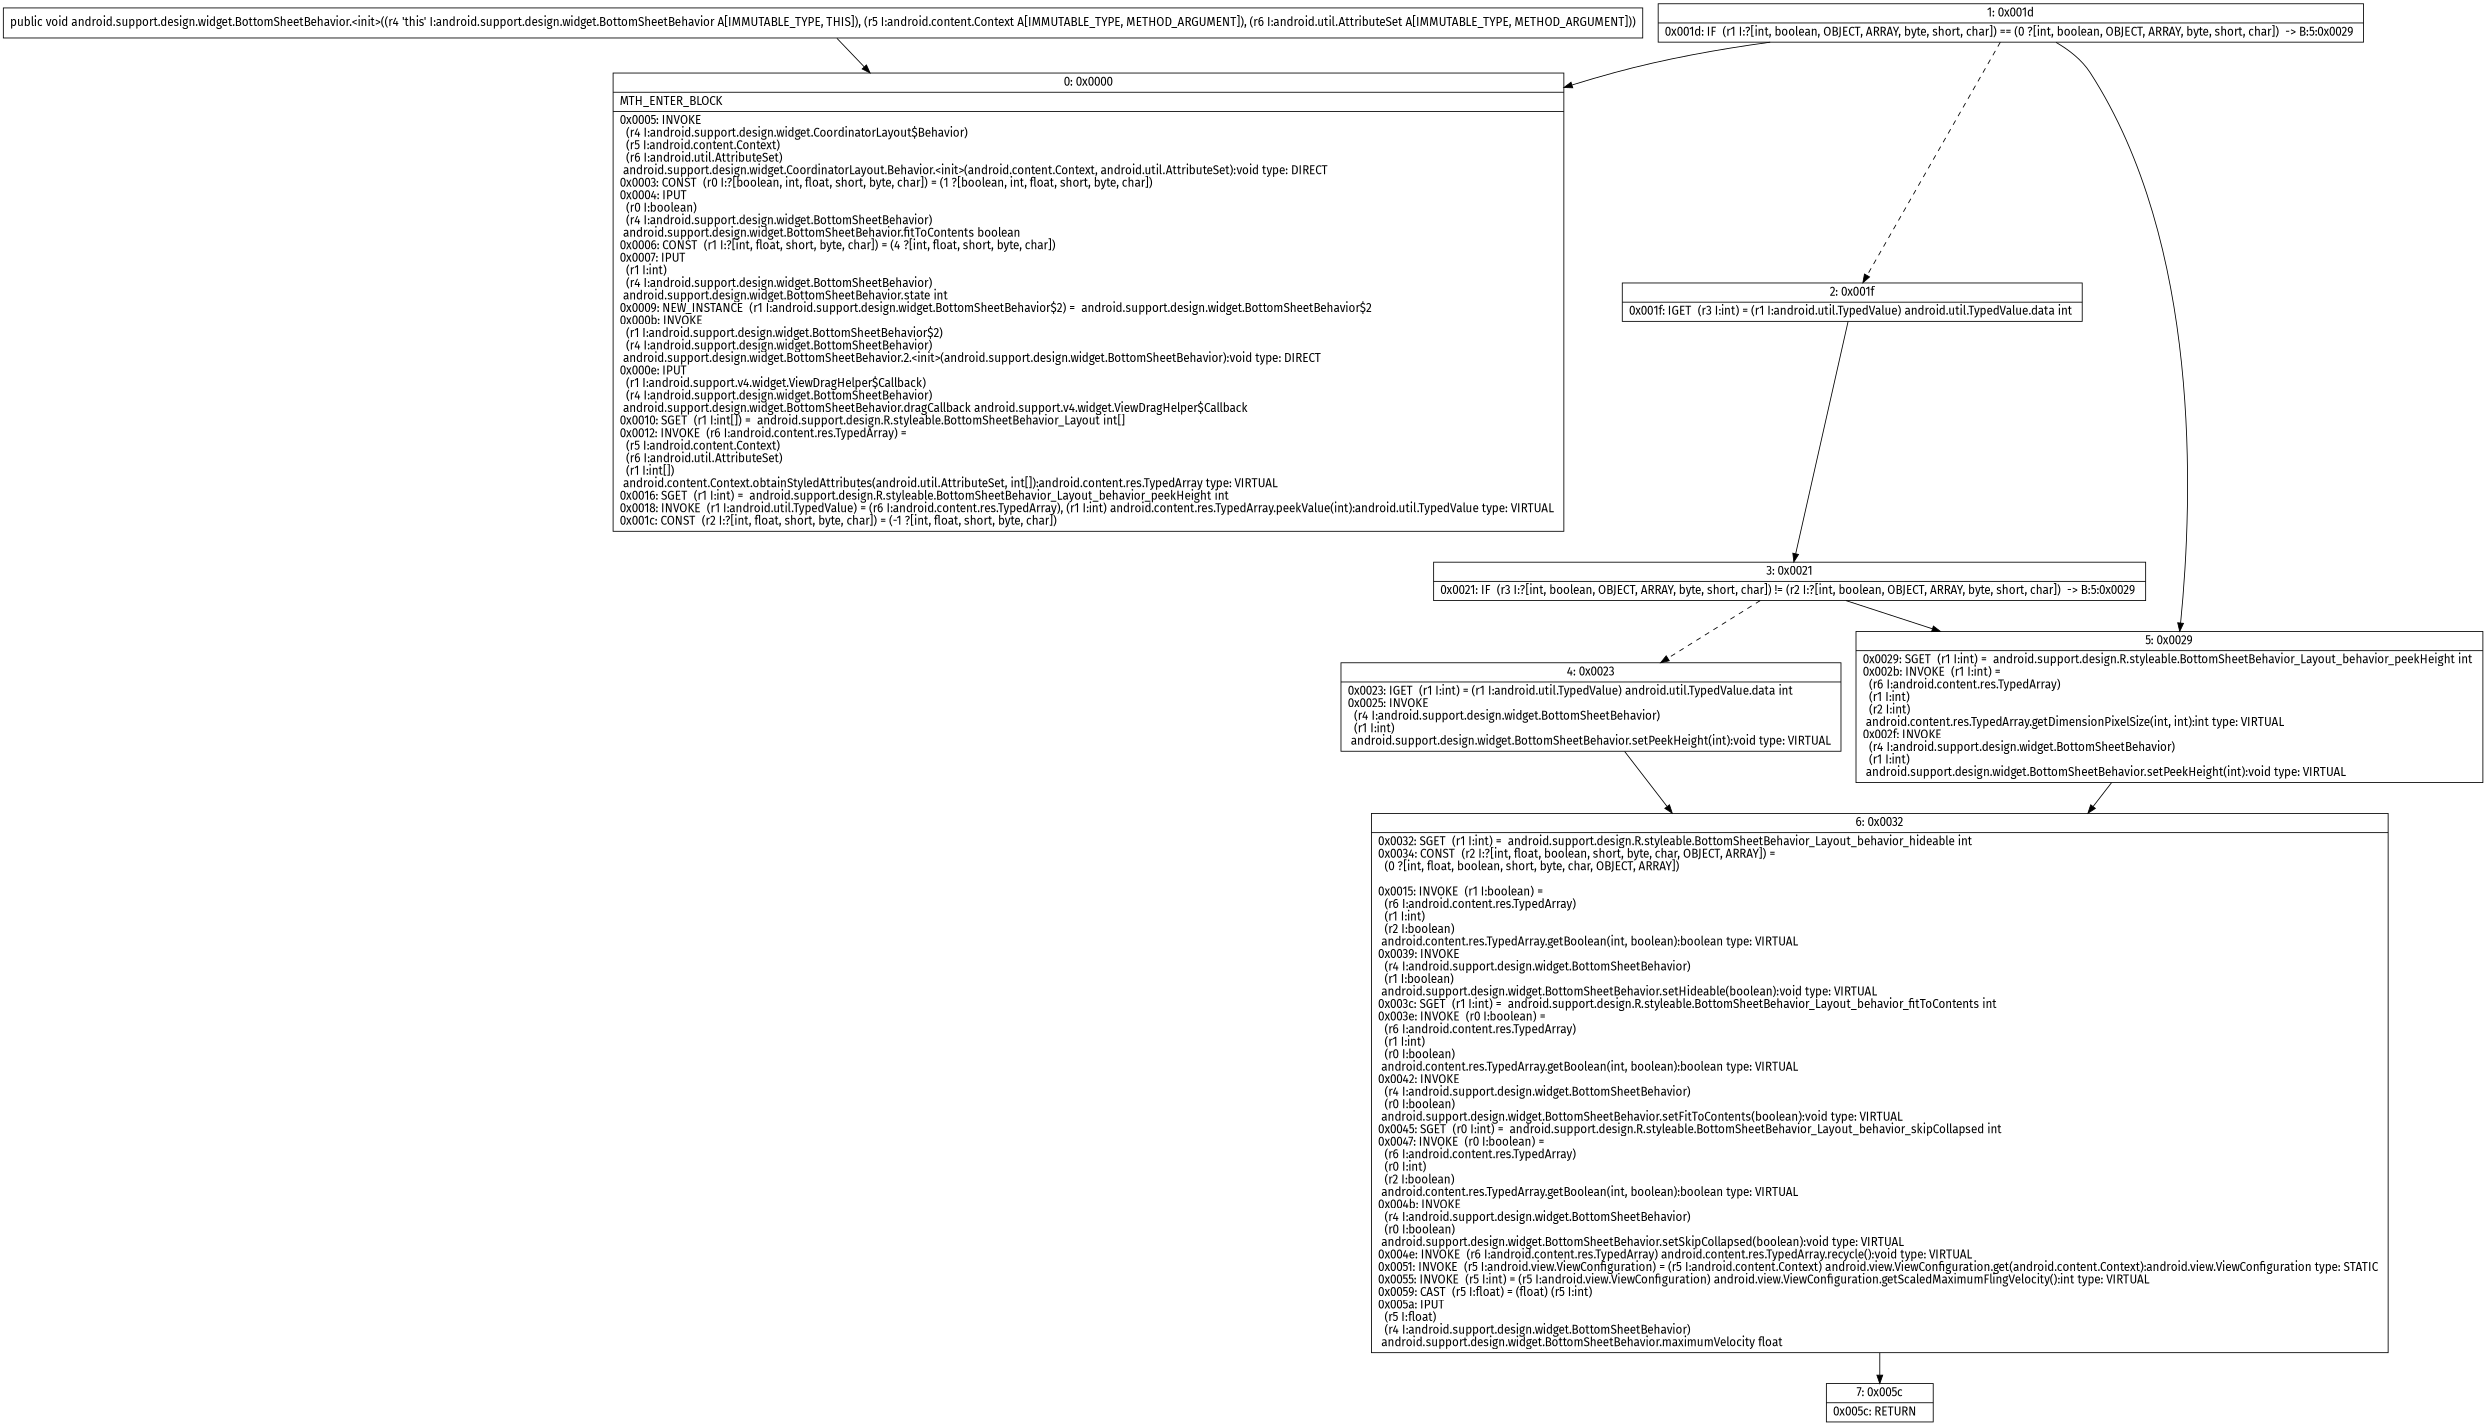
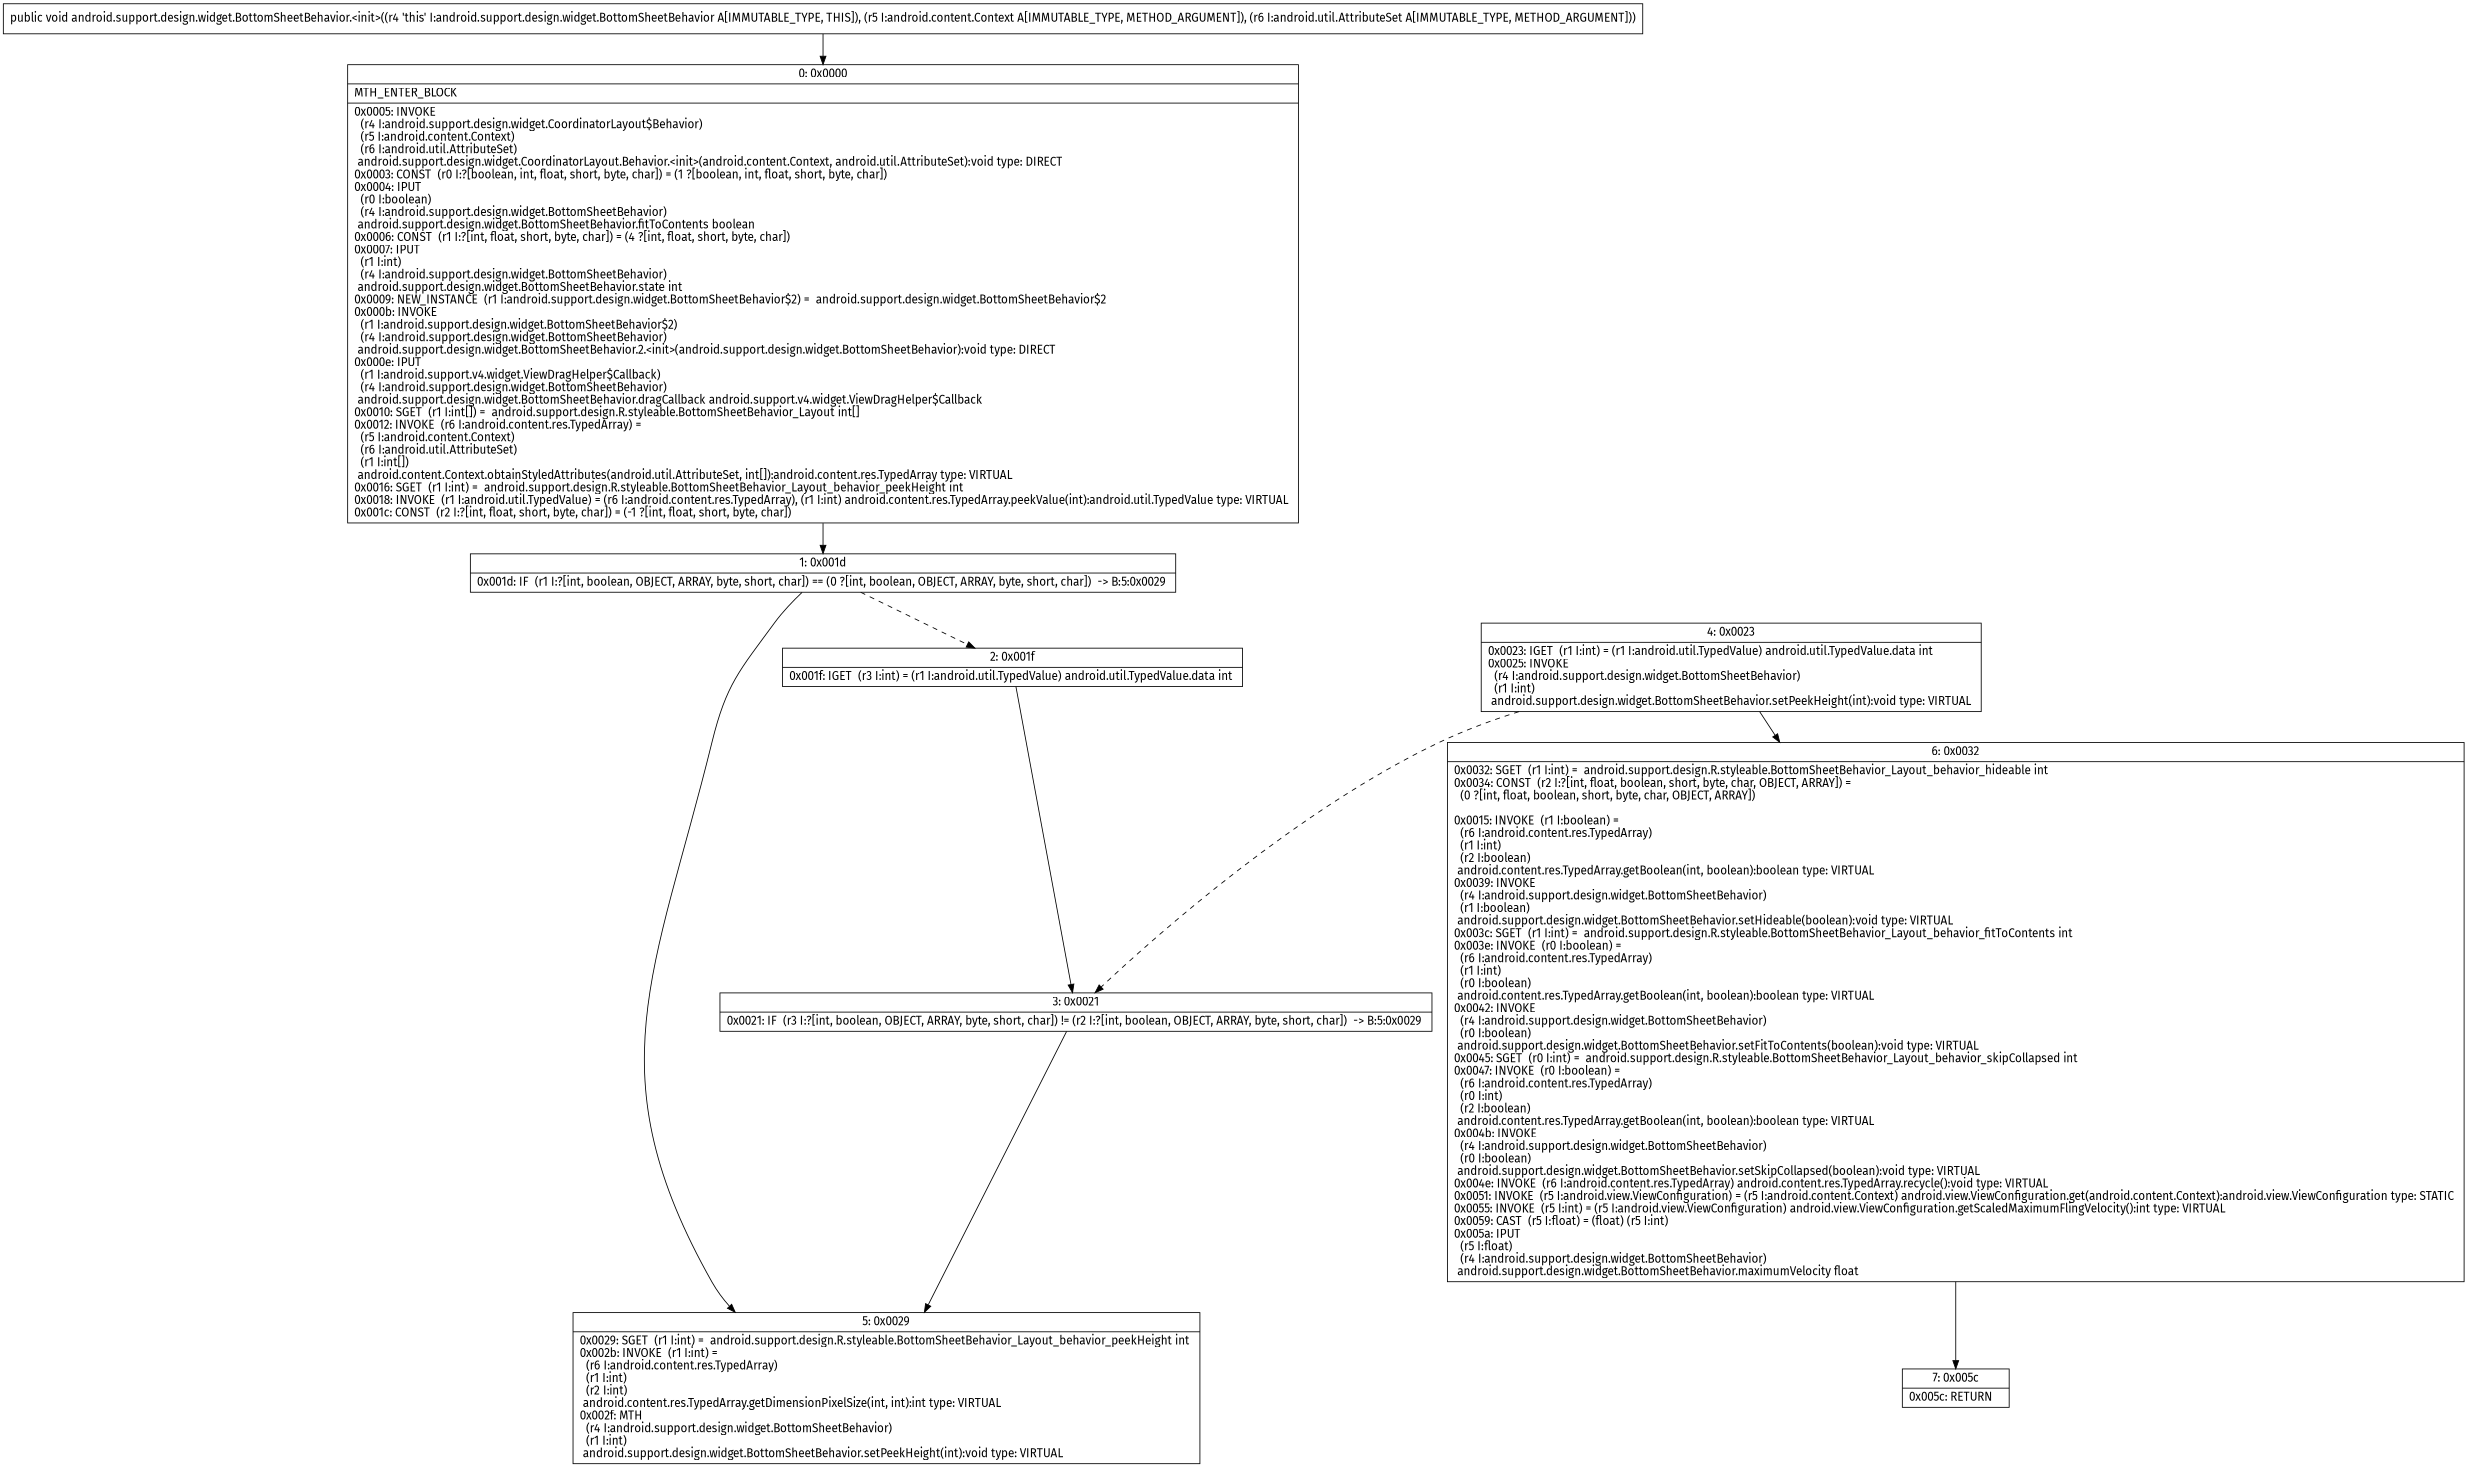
  digraph {
    fontname="Fira Sans"
    node [fontname="Fira Sans" shape=record]
    edge [fontname="Fira Sans"]
    n1 [label="{0\:\ 0x0000|MTH_ENTER_BLOCK\l|0x0005: INVOKE  \l  (r4 I:android.support.design.widget.CoordinatorLayout$Behavior)\l  (r5 I:android.content.Context)\l  (r6 I:android.util.AttributeSet)\l android.support.design.widget.CoordinatorLayout.Behavior.\<init\>(android.content.Context, android.util.AttributeSet):void type: DIRECT \l0x0003: CONST  (r0 I:?[boolean, int, float, short, byte, char]) = (1 ?[boolean, int, float, short, byte, char]) \l0x0004: IPUT  \l  (r0 I:boolean)\l  (r4 I:android.support.design.widget.BottomSheetBehavior)\l android.support.design.widget.BottomSheetBehavior.fitToContents boolean \l0x0006: CONST  (r1 I:?[int, float, short, byte, char]) = (4 ?[int, float, short, byte, char]) \l0x0007: IPUT  \l  (r1 I:int)\l  (r4 I:android.support.design.widget.BottomSheetBehavior)\l android.support.design.widget.BottomSheetBehavior.state int \l0x0009: NEW_INSTANCE  (r1 I:android.support.design.widget.BottomSheetBehavior$2) =  android.support.design.widget.BottomSheetBehavior$2 \l0x000b: INVOKE  \l  (r1 I:android.support.design.widget.BottomSheetBehavior$2)\l  (r4 I:android.support.design.widget.BottomSheetBehavior)\l android.support.design.widget.BottomSheetBehavior.2.\<init\>(android.support.design.widget.BottomSheetBehavior):void type: DIRECT \l0x000e: IPUT  \l  (r1 I:android.support.v4.widget.ViewDragHelper$Callback)\l  (r4 I:android.support.design.widget.BottomSheetBehavior)\l android.support.design.widget.BottomSheetBehavior.dragCallback android.support.v4.widget.ViewDragHelper$Callback \l0x0010: SGET  (r1 I:int[]) =  android.support.design.R.styleable.BottomSheetBehavior_Layout int[] \l0x0012: INVOKE  (r6 I:android.content.res.TypedArray) = \l  (r5 I:android.content.Context)\l  (r6 I:android.util.AttributeSet)\l  (r1 I:int[])\l android.content.Context.obtainStyledAttributes(android.util.AttributeSet, int[]):android.content.res.TypedArray type: VIRTUAL \l0x0016: SGET  (r1 I:int) =  android.support.design.R.styleable.BottomSheetBehavior_Layout_behavior_peekHeight int \l0x0018: INVOKE  (r1 I:android.util.TypedValue) = (r6 I:android.content.res.TypedArray), (r1 I:int) android.content.res.TypedArray.peekValue(int):android.util.TypedValue type: VIRTUAL \l0x001c: CONST  (r2 I:?[int, float, short, byte, char]) = (\-1 ?[int, float, short, byte, char]) \l}"]
    n2 [label="{1\:\ 0x001d|0x001d: IF  (r1 I:?[int, boolean, OBJECT, ARRAY, byte, short, char]) == (0 ?[int, boolean, OBJECT, ARRAY, byte, short, char])  \-\> B:5:0x0029 \l}"]
    n3 [label="{2\:\ 0x001f|0x001f: IGET  (r3 I:int) = (r1 I:android.util.TypedValue) android.util.TypedValue.data int \l}"]
-   n4 [label="{5\:\ 0x0029|0x0029: SGET  (r1 I:int) =  android.support.design.R.styleable.BottomSheetBehavior_Layout_behavior_peekHeight int \l0x002b: INVOKE  (r1 I:int) = \l  (r6 I:android.content.res.TypedArray)\l  (r1 I:int)\l  (r2 I:int)\l android.content.res.TypedArray.getDimensionPixelSize(int, int):int type: VIRTUAL \l0x002f: INVOKE  \l  (r4 I:android.support.design.widget.BottomSheetBehavior)\l  (r1 I:int)\l android.support.design.widget.BottomSheetBehavior.setPeekHeight(int):void type: VIRTUAL \l}"]
+   n4 [label="{5\:\ 0x0029|0x0029: SGET  (r1 I:int) =  android.support.design.R.styleable.BottomSheetBehavior_Layout_behavior_peekHeight int \l0x002b: INVOKE  (r1 I:int) = \l  (r6 I:android.content.res.TypedArray)\l  (r1 I:int)\l  (r2 I:int)\l android.content.res.TypedArray.getDimensionPixelSize(int, int):int type: VIRTUAL \l0x002f: MTH  \l  (r4 I:android.support.design.widget.BottomSheetBehavior)\l  (r1 I:int)\l android.support.design.widget.BottomSheetBehavior.setPeekHeight(int):void type: VIRTUAL \l}"]
    n5 [label="{3\:\ 0x0021|0x0021: IF  (r3 I:?[int, boolean, OBJECT, ARRAY, byte, short, char]) != (r2 I:?[int, boolean, OBJECT, ARRAY, byte, short, char])  \-\> B:5:0x0029 \l}"]
    n6 [label="{6\:\ 0x0032|0x0032: SGET  (r1 I:int) =  android.support.design.R.styleable.BottomSheetBehavior_Layout_behavior_hideable int \l0x0034: CONST  (r2 I:?[int, float, boolean, short, byte, char, OBJECT, ARRAY]) = \l  (0 ?[int, float, boolean, short, byte, char, OBJECT, ARRAY])\l \l0x0015: INVOKE  (r1 I:boolean) = \l  (r6 I:android.content.res.TypedArray)\l  (r1 I:int)\l  (r2 I:boolean)\l android.content.res.TypedArray.getBoolean(int, boolean):boolean type: VIRTUAL \l0x0039: INVOKE  \l  (r4 I:android.support.design.widget.BottomSheetBehavior)\l  (r1 I:boolean)\l android.support.design.widget.BottomSheetBehavior.setHideable(boolean):void type: VIRTUAL \l0x003c: SGET  (r1 I:int) =  android.support.design.R.styleable.BottomSheetBehavior_Layout_behavior_fitToContents int \l0x003e: INVOKE  (r0 I:boolean) = \l  (r6 I:android.content.res.TypedArray)\l  (r1 I:int)\l  (r0 I:boolean)\l android.content.res.TypedArray.getBoolean(int, boolean):boolean type: VIRTUAL \l0x0042: INVOKE  \l  (r4 I:android.support.design.widget.BottomSheetBehavior)\l  (r0 I:boolean)\l android.support.design.widget.BottomSheetBehavior.setFitToContents(boolean):void type: VIRTUAL \l0x0045: SGET  (r0 I:int) =  android.support.design.R.styleable.BottomSheetBehavior_Layout_behavior_skipCollapsed int \l0x0047: INVOKE  (r0 I:boolean) = \l  (r6 I:android.content.res.TypedArray)\l  (r0 I:int)\l  (r2 I:boolean)\l android.content.res.TypedArray.getBoolean(int, boolean):boolean type: VIRTUAL \l0x004b: INVOKE  \l  (r4 I:android.support.design.widget.BottomSheetBehavior)\l  (r0 I:boolean)\l android.support.design.widget.BottomSheetBehavior.setSkipCollapsed(boolean):void type: VIRTUAL \l0x004e: INVOKE  (r6 I:android.content.res.TypedArray) android.content.res.TypedArray.recycle():void type: VIRTUAL \l0x0051: INVOKE  (r5 I:android.view.ViewConfiguration) = (r5 I:android.content.Context) android.view.ViewConfiguration.get(android.content.Context):android.view.ViewConfiguration type: STATIC \l0x0055: INVOKE  (r5 I:int) = (r5 I:android.view.ViewConfiguration) android.view.ViewConfiguration.getScaledMaximumFlingVelocity():int type: VIRTUAL \l0x0059: CAST  (r5 I:float) = (float) (r5 I:int) \l0x005a: IPUT  \l  (r5 I:float)\l  (r4 I:android.support.design.widget.BottomSheetBehavior)\l android.support.design.widget.BottomSheetBehavior.maximumVelocity float \l}"]
    n7 [label="{4\:\ 0x0023|0x0023: IGET  (r1 I:int) = (r1 I:android.util.TypedValue) android.util.TypedValue.data int \l0x0025: INVOKE  \l  (r4 I:android.support.design.widget.BottomSheetBehavior)\l  (r1 I:int)\l android.support.design.widget.BottomSheetBehavior.setPeekHeight(int):void type: VIRTUAL \l}"]
    n8 [label="{7\:\ 0x005c|0x005c: RETURN   \l}"]
    n9 [label="{public void android.support.design.widget.BottomSheetBehavior.\<init\>((r4 'this' I:android.support.design.widget.BottomSheetBehavior A[IMMUTABLE_TYPE, THIS]), (r5 I:android.content.Context A[IMMUTABLE_TYPE, METHOD_ARGUMENT]), (r6 I:android.util.AttributeSet A[IMMUTABLE_TYPE, METHOD_ARGUMENT])) }"]
-   n2 -> n1
+   n1 -> n2
    n2 -> n3 [style=dashed]
    n2 -> n4
    n3 -> n5
-   n4 -> n6
    n5 -> n4
-   n5 -> n7 [style=dashed]
+   n7 -> n5 [style=dashed]
    n6 -> n8
    n7 -> n6
    n9 -> n1
  }
